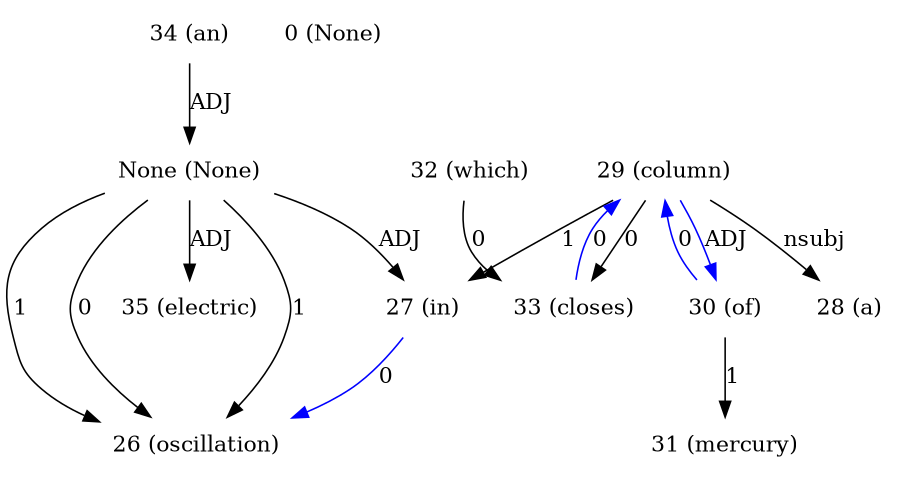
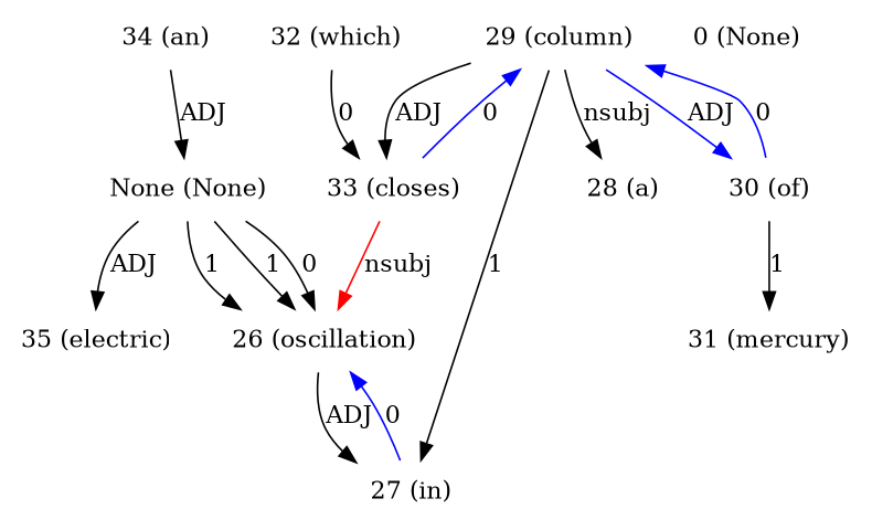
  digraph {
    node [shape=plaintext]
    edge [dir=forward]
    n1 [label="None (None)"]
    n2 [label="35 (electric)"]
    n3 [label="26 (oscillation)"]
    n4 [label="34 (an)"]
    n5 [label="27 (in)"]
    n6 [label="0 (None)"]
    n7 [label="29 (column)"]
    n8 [label="33 (closes)"]
    n9 [label="28 (a)"]
    n10 [label="30 (of)"]
    n11 [label="32 (which)"]
    n12 [label="31 (mercury)"]
    n1 -> n2 [label=ADJ]
    n1 -> n3 [label=1]
    n1 -> n3 [label=1]
    n1 -> n3 [label=0]
-   n1 -> n5 [label=ADJ]
+   n3 -> n5 [label=ADJ]
    n4 -> n1 [label=ADJ]
    n5 -> n3 [color=blue label=0]
    n7 -> n5 [label=1]
-   n7 -> n8 [label=0]
+   n7 -> n8 [label=ADJ]
    n7 -> n9 [label=nsubj]
    n7 -> n10 [color=blue label=ADJ]
+   n8 -> n3 [color=red label=nsubj]
    n8 -> n7 [color=blue label=0]
    n10 -> n7 [color=blue label=0]
    n10 -> n12 [label=1]
    n11 -> n8 [label=0]
  }
